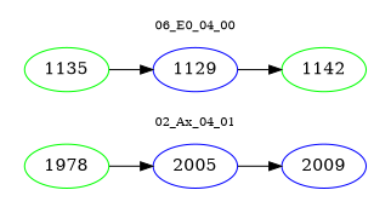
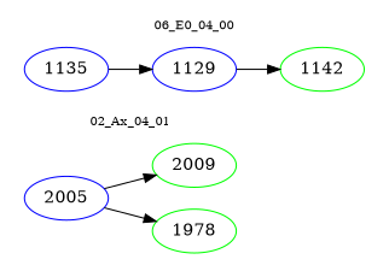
  digraph {
    rankdir=LR
    node [color=blue]
    edge [color=black]
    n1 [label=2005]
    n2 [color=green label=1978]
-   n3 [label=2009]
-   n4 [color=green label=1135]
+   n3 [color=green label=2009]
+   n4 [label=1135]
    n5 [label=1129]
    n6 [color=green label=1142]
    subgraph cluster_1 {
      color=white
      fontsize=10
      label="02_Ax_04_01"
      n1
      n2
      n3
    }
    subgraph cluster_2 {
      color=white
      fontsize=10
      label="06_E0_04_00"
      n4
      n5
      n6
    }
-   n2 -> n1
+   n1 -> n2
    n1 -> n3
    n4 -> n5
    n5 -> n6
  }
